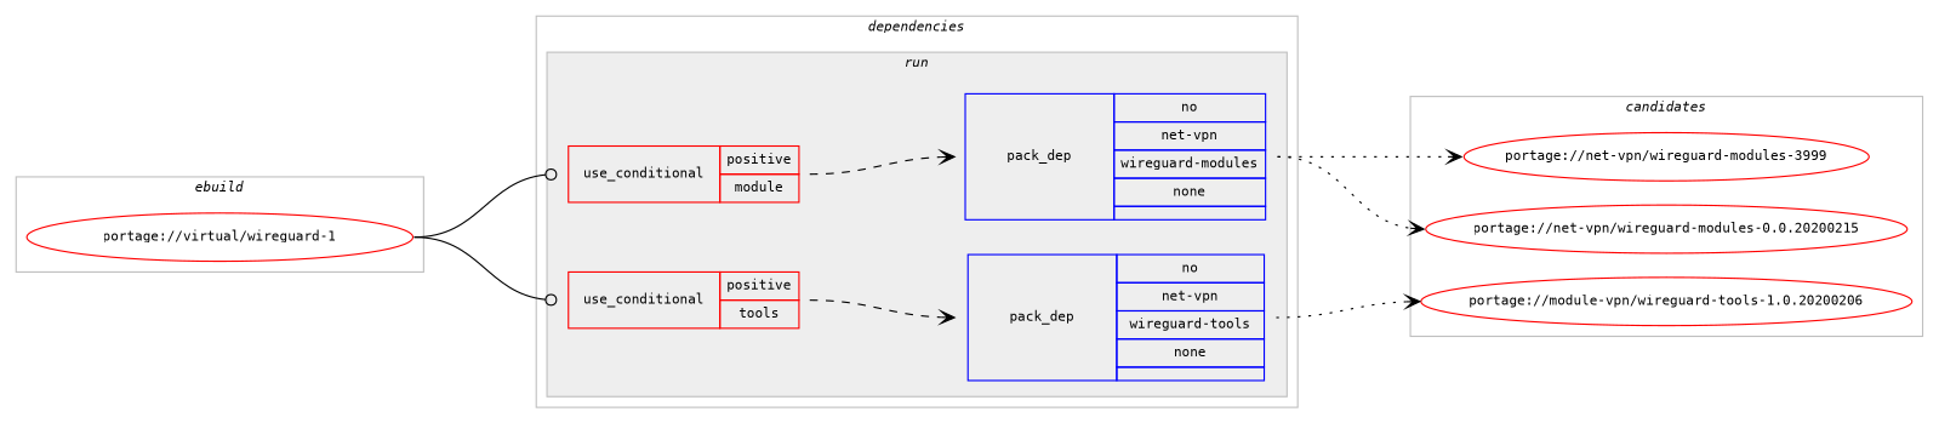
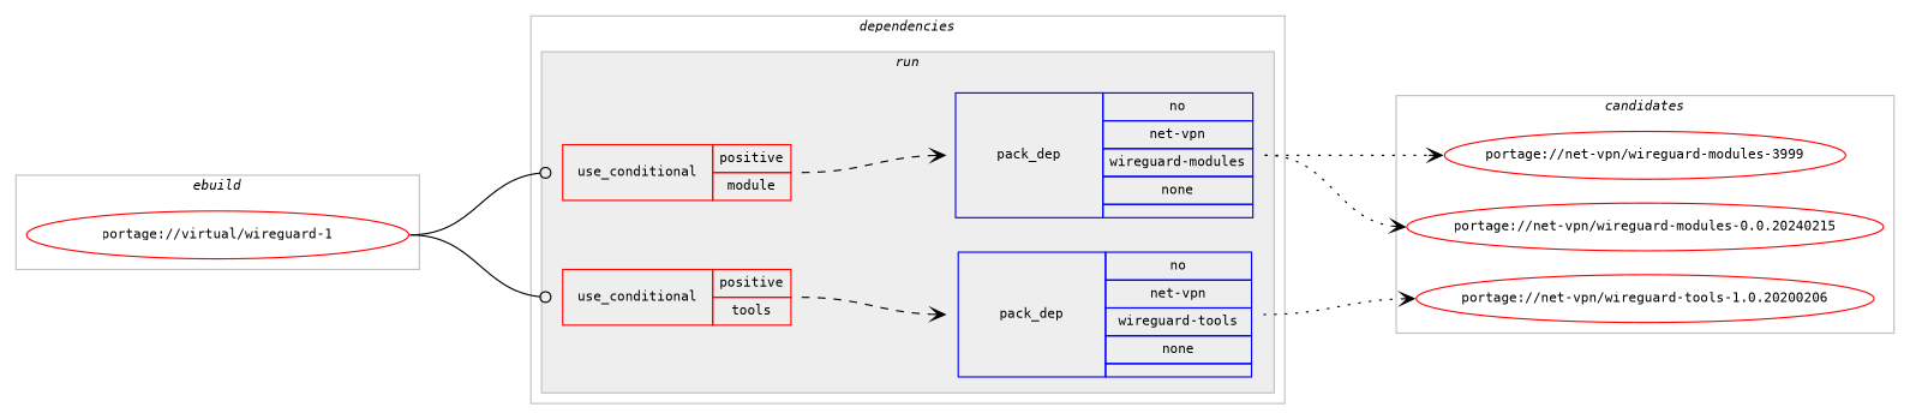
  digraph {
    compound=true
    concentrate=true
    fontname="DejaVu Sans Mono"
    fontsize=10
    newrank=true
    rankdir=LR
    ranksep=1.5
    node [color=red fontname="DejaVu Sans Mono" fontsize=10]
    edge [arrowhead=vee fontname="DejaVu Sans Mono" headport=w style=dotted tailport=e weight=20]
    n1 [label="portage://virtual/wireguard-1" width=4]
    n2 [color=blue label=<<TABLE BORDER="0" CELLBORDER="1" CELLSPACING="0" CELLPADDING="4" WIDTH="220"><TR><TD ROWSPAN="6" CELLPADDING="30">pack_dep</TD></TR><TR><TD WIDTH="110">no</TD></TR><TR><TD>net-vpn</TD></TR><TR><TD>wireguard-modules</TD></TR><TR><TD>none</TD></TR><TR><TD></TD></TR></TABLE>> shape=none]
    n3 [label=<<TABLE BORDER="0" CELLBORDER="1" CELLSPACING="0" CELLPADDING="4"><TR><TD ROWSPAN="3" CELLPADDING="10">use_conditional</TD></TR><TR><TD>positive</TD></TR><TR><TD>module</TD></TR></TABLE>> shape=none]
    n4 [color=blue label=<<TABLE BORDER="0" CELLBORDER="1" CELLSPACING="0" CELLPADDING="4" WIDTH="220"><TR><TD ROWSPAN="6" CELLPADDING="30">pack_dep</TD></TR><TR><TD WIDTH="110">no</TD></TR><TR><TD>net-vpn</TD></TR><TR><TD>wireguard-tools</TD></TR><TR><TD>none</TD></TR><TR><TD></TD></TR></TABLE>> shape=none]
    n5 [label=<<TABLE BORDER="0" CELLBORDER="1" CELLSPACING="0" CELLPADDING="4"><TR><TD ROWSPAN="3" CELLPADDING="10">use_conditional</TD></TR><TR><TD>positive</TD></TR><TR><TD>tools</TD></TR></TABLE>> shape=none]
    n6 [label="portage://net-vpn/wireguard-modules-3999" width=4]
-   n7 [label="portage://net-vpn/wireguard-modules-0.0.20200215" width=4]
-   n8 [label="portage://module-vpn/wireguard-tools-1.0.20200206" width=4]
+   n7 [label="portage://net-vpn/wireguard-modules-0.0.20240215" width=4]
+   n8 [label="portage://net-vpn/wireguard-tools-1.0.20200206" width=4]
    subgraph cluster_1 {
      color=gray
      label=<<i>ebuild</i>>
      rank=same
      n1
    }
    subgraph cluster_2 {
      color=gray
      label=<<i>dependencies</i>>
      subgraph cluster_3 {
        color=gray
        fillcolor="#eeeeee"
        label=<<i>compile</i>>
        style=filled
      }
      subgraph cluster_4 {
        color=gray
        fillcolor="#eeeeee"
        label=<<i>compile and run</i>>
        style=filled
      }
      subgraph cluster_5 {
        color=gray
        fillcolor="#eeeeee"
        label=<<i>run</i>>
        style=filled
        subgraph sub_6 {
          color=gray
          fillcolor="#eeeeee"
          label=<<i>run</i>>
          style=filled
          n3
          subgraph sub_7 {
            color=gray
            fillcolor="#eeeeee"
            label=<<i>run</i>>
            style=filled
            n2
          }
        }
        subgraph sub_8 {
          color=gray
          fillcolor="#eeeeee"
          label=<<i>run</i>>
          style=filled
          n5
          subgraph sub_9 {
            color=gray
            fillcolor="#eeeeee"
            label=<<i>run</i>>
            style=filled
            n4
          }
        }
      }
    }
    subgraph cluster_10 {
      color=gray
      label=<<i>candidates</i>>
      rank=same
      subgraph sub_11 {
        color=black
        label=<<i>candidates</i>>
        nodesep=1
        rank=same
        n6
        n7
      }
      subgraph sub_12 {
        color=black
        label=<<i>candidates</i>>
        nodesep=1
        rank=same
        n8
      }
    }
    n1 -> n3 [arrowhead=odot style=solid]
    n1 -> n5 [arrowhead=odot style=solid]
    n2 -> n6 [weight=100]
    n2 -> n7 [weight=100]
    n3 -> n2 [style=dashed]
    n4 -> n8 [weight=100]
    n5 -> n4 [style=dashed]
  }
